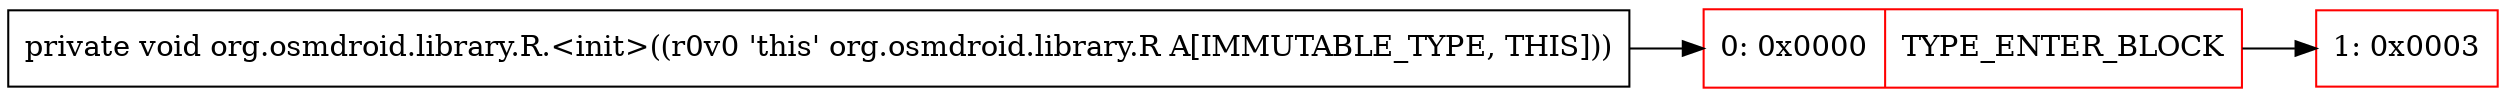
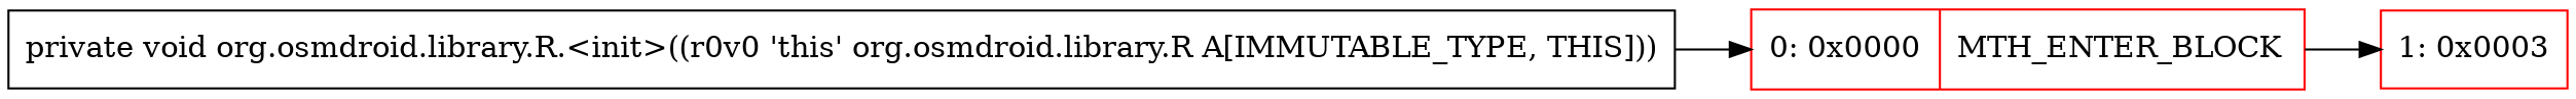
  digraph {
    rankdir=LR
    node [color=red shape=record]
-   n1 [label="{0\:\ 0x0000|TYPE_ENTER_BLOCK\l}"]
+   n1 [label="{0\:\ 0x0000|MTH_ENTER_BLOCK\l}"]
    n2 [label="{1\:\ 0x0003}"]
    n3 [label="{private void org.osmdroid.library.R.\<init\>((r0v0 'this' org.osmdroid.library.R A[IMMUTABLE_TYPE, THIS])) }" color=""]
    subgraph cluster_1 {
      label="R(0)"
    }
    n1 -> n2
    n3 -> n1
  }
